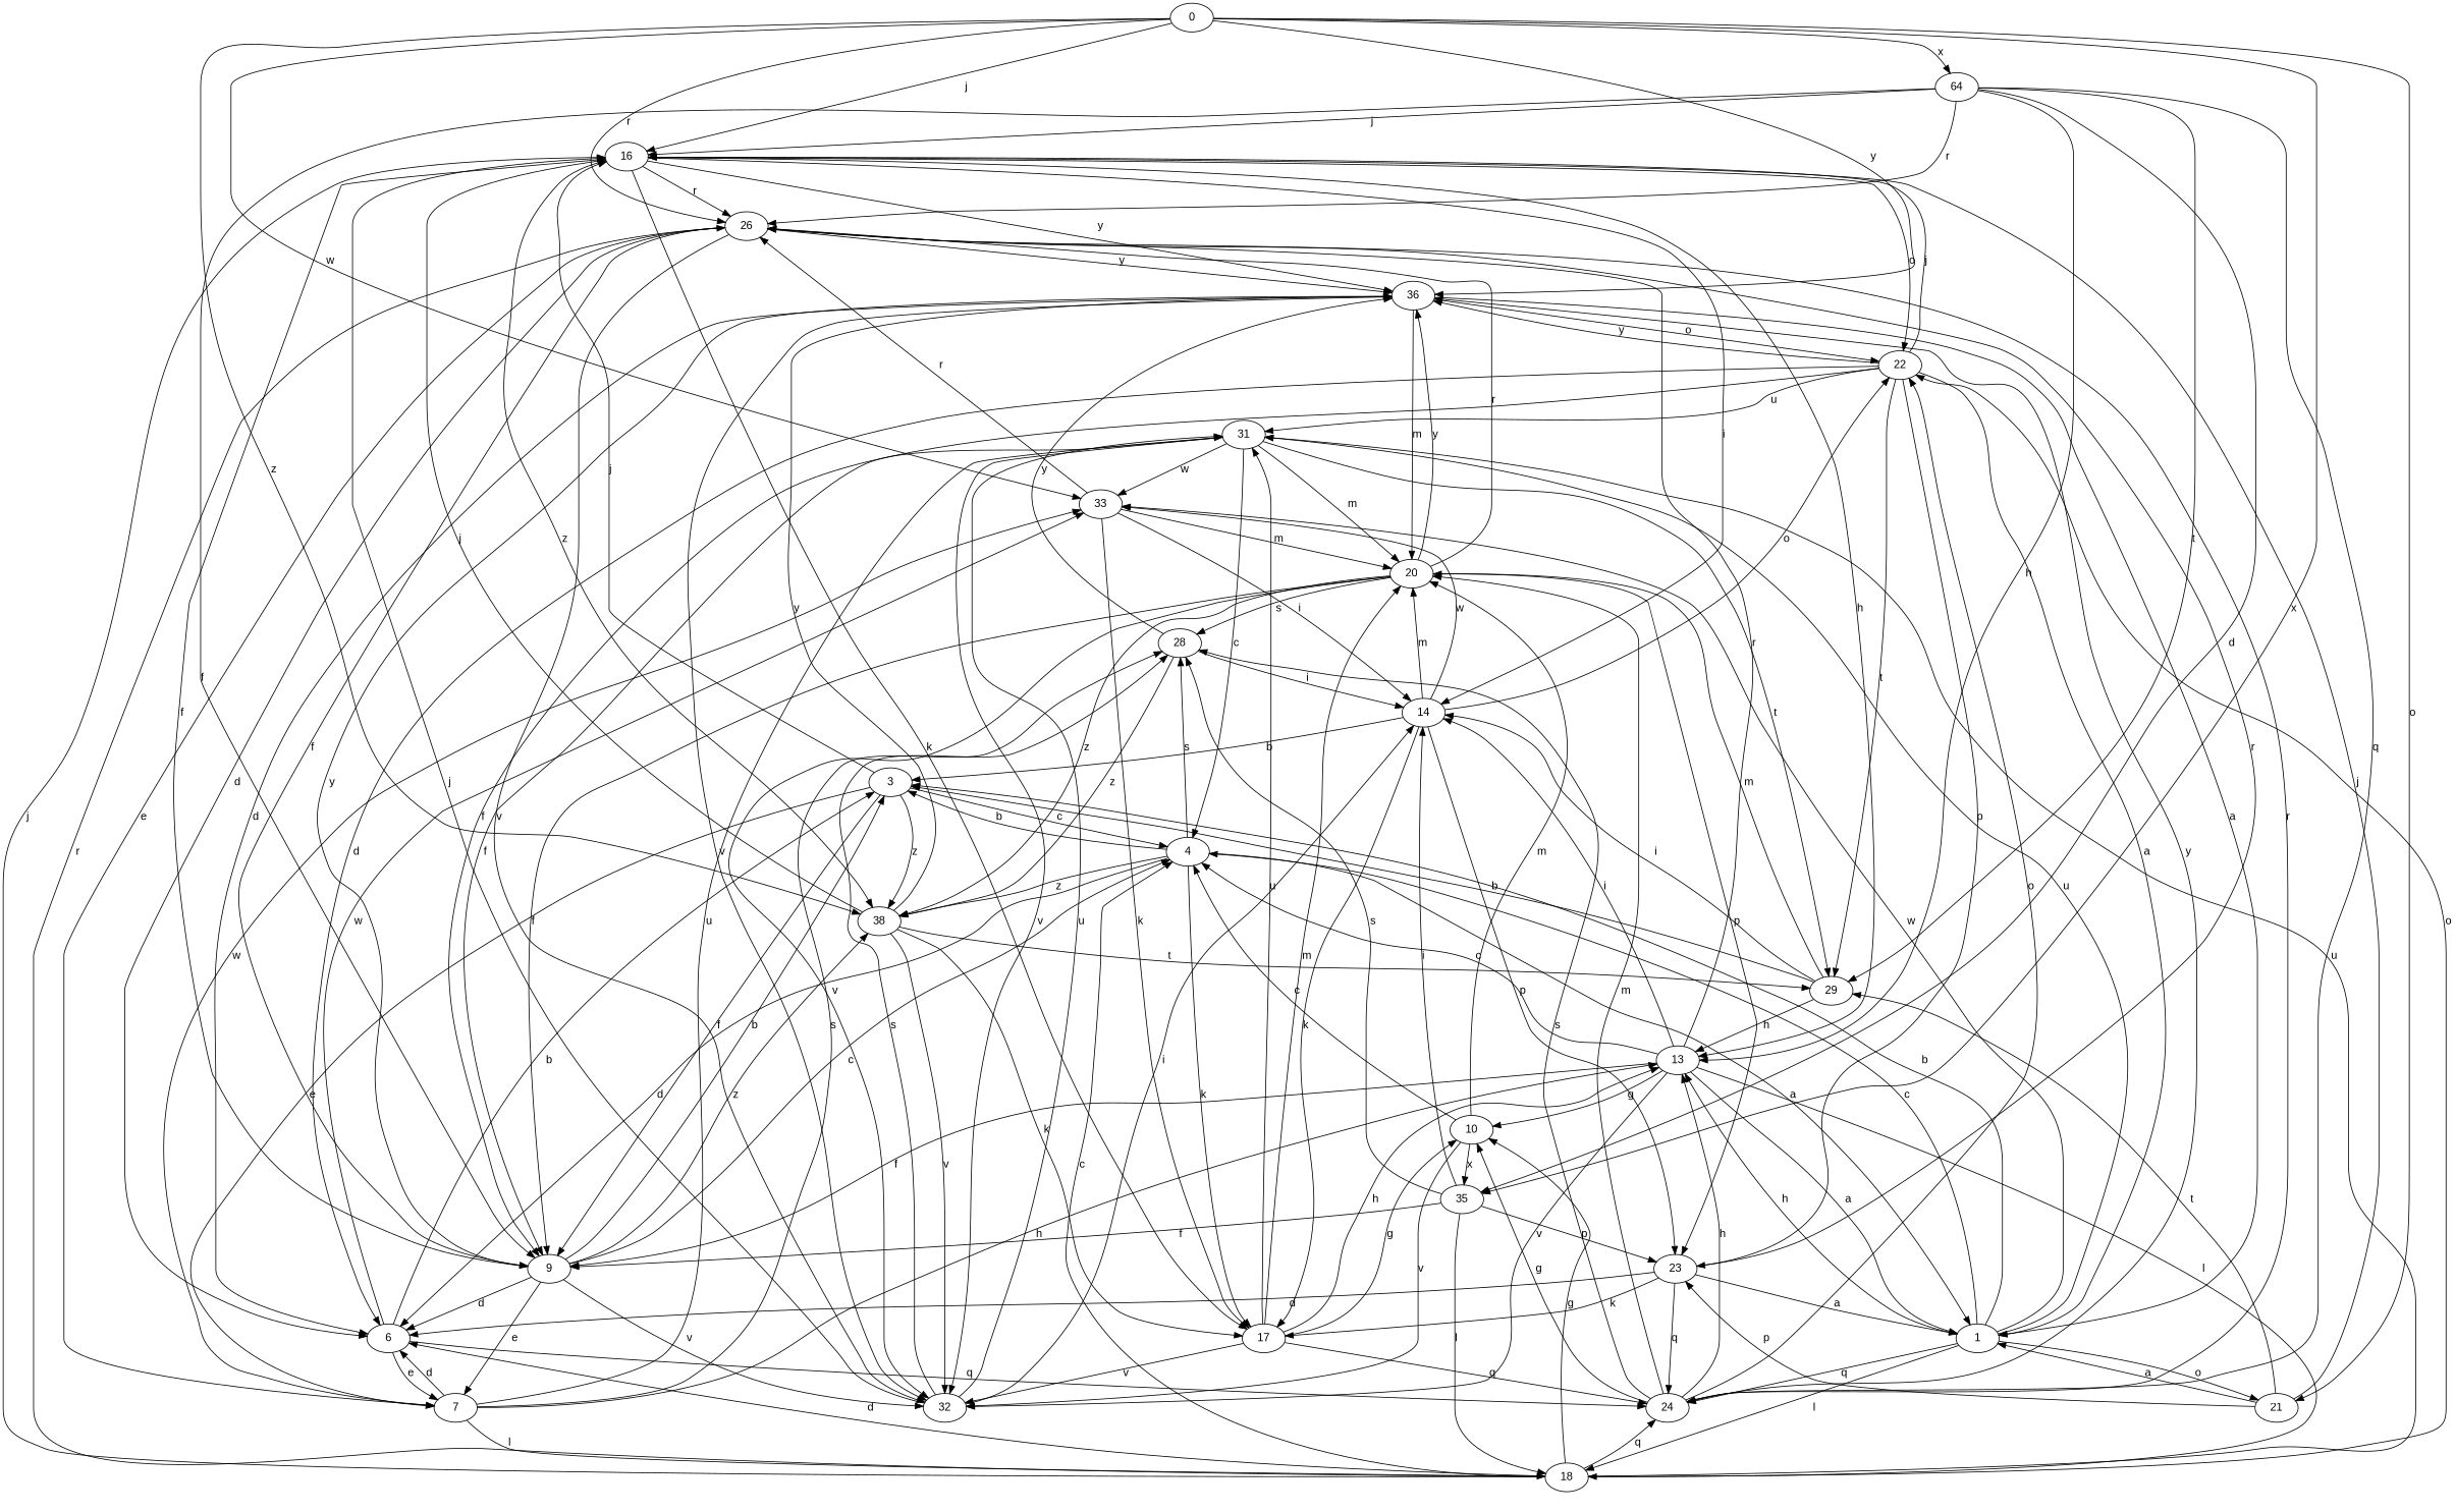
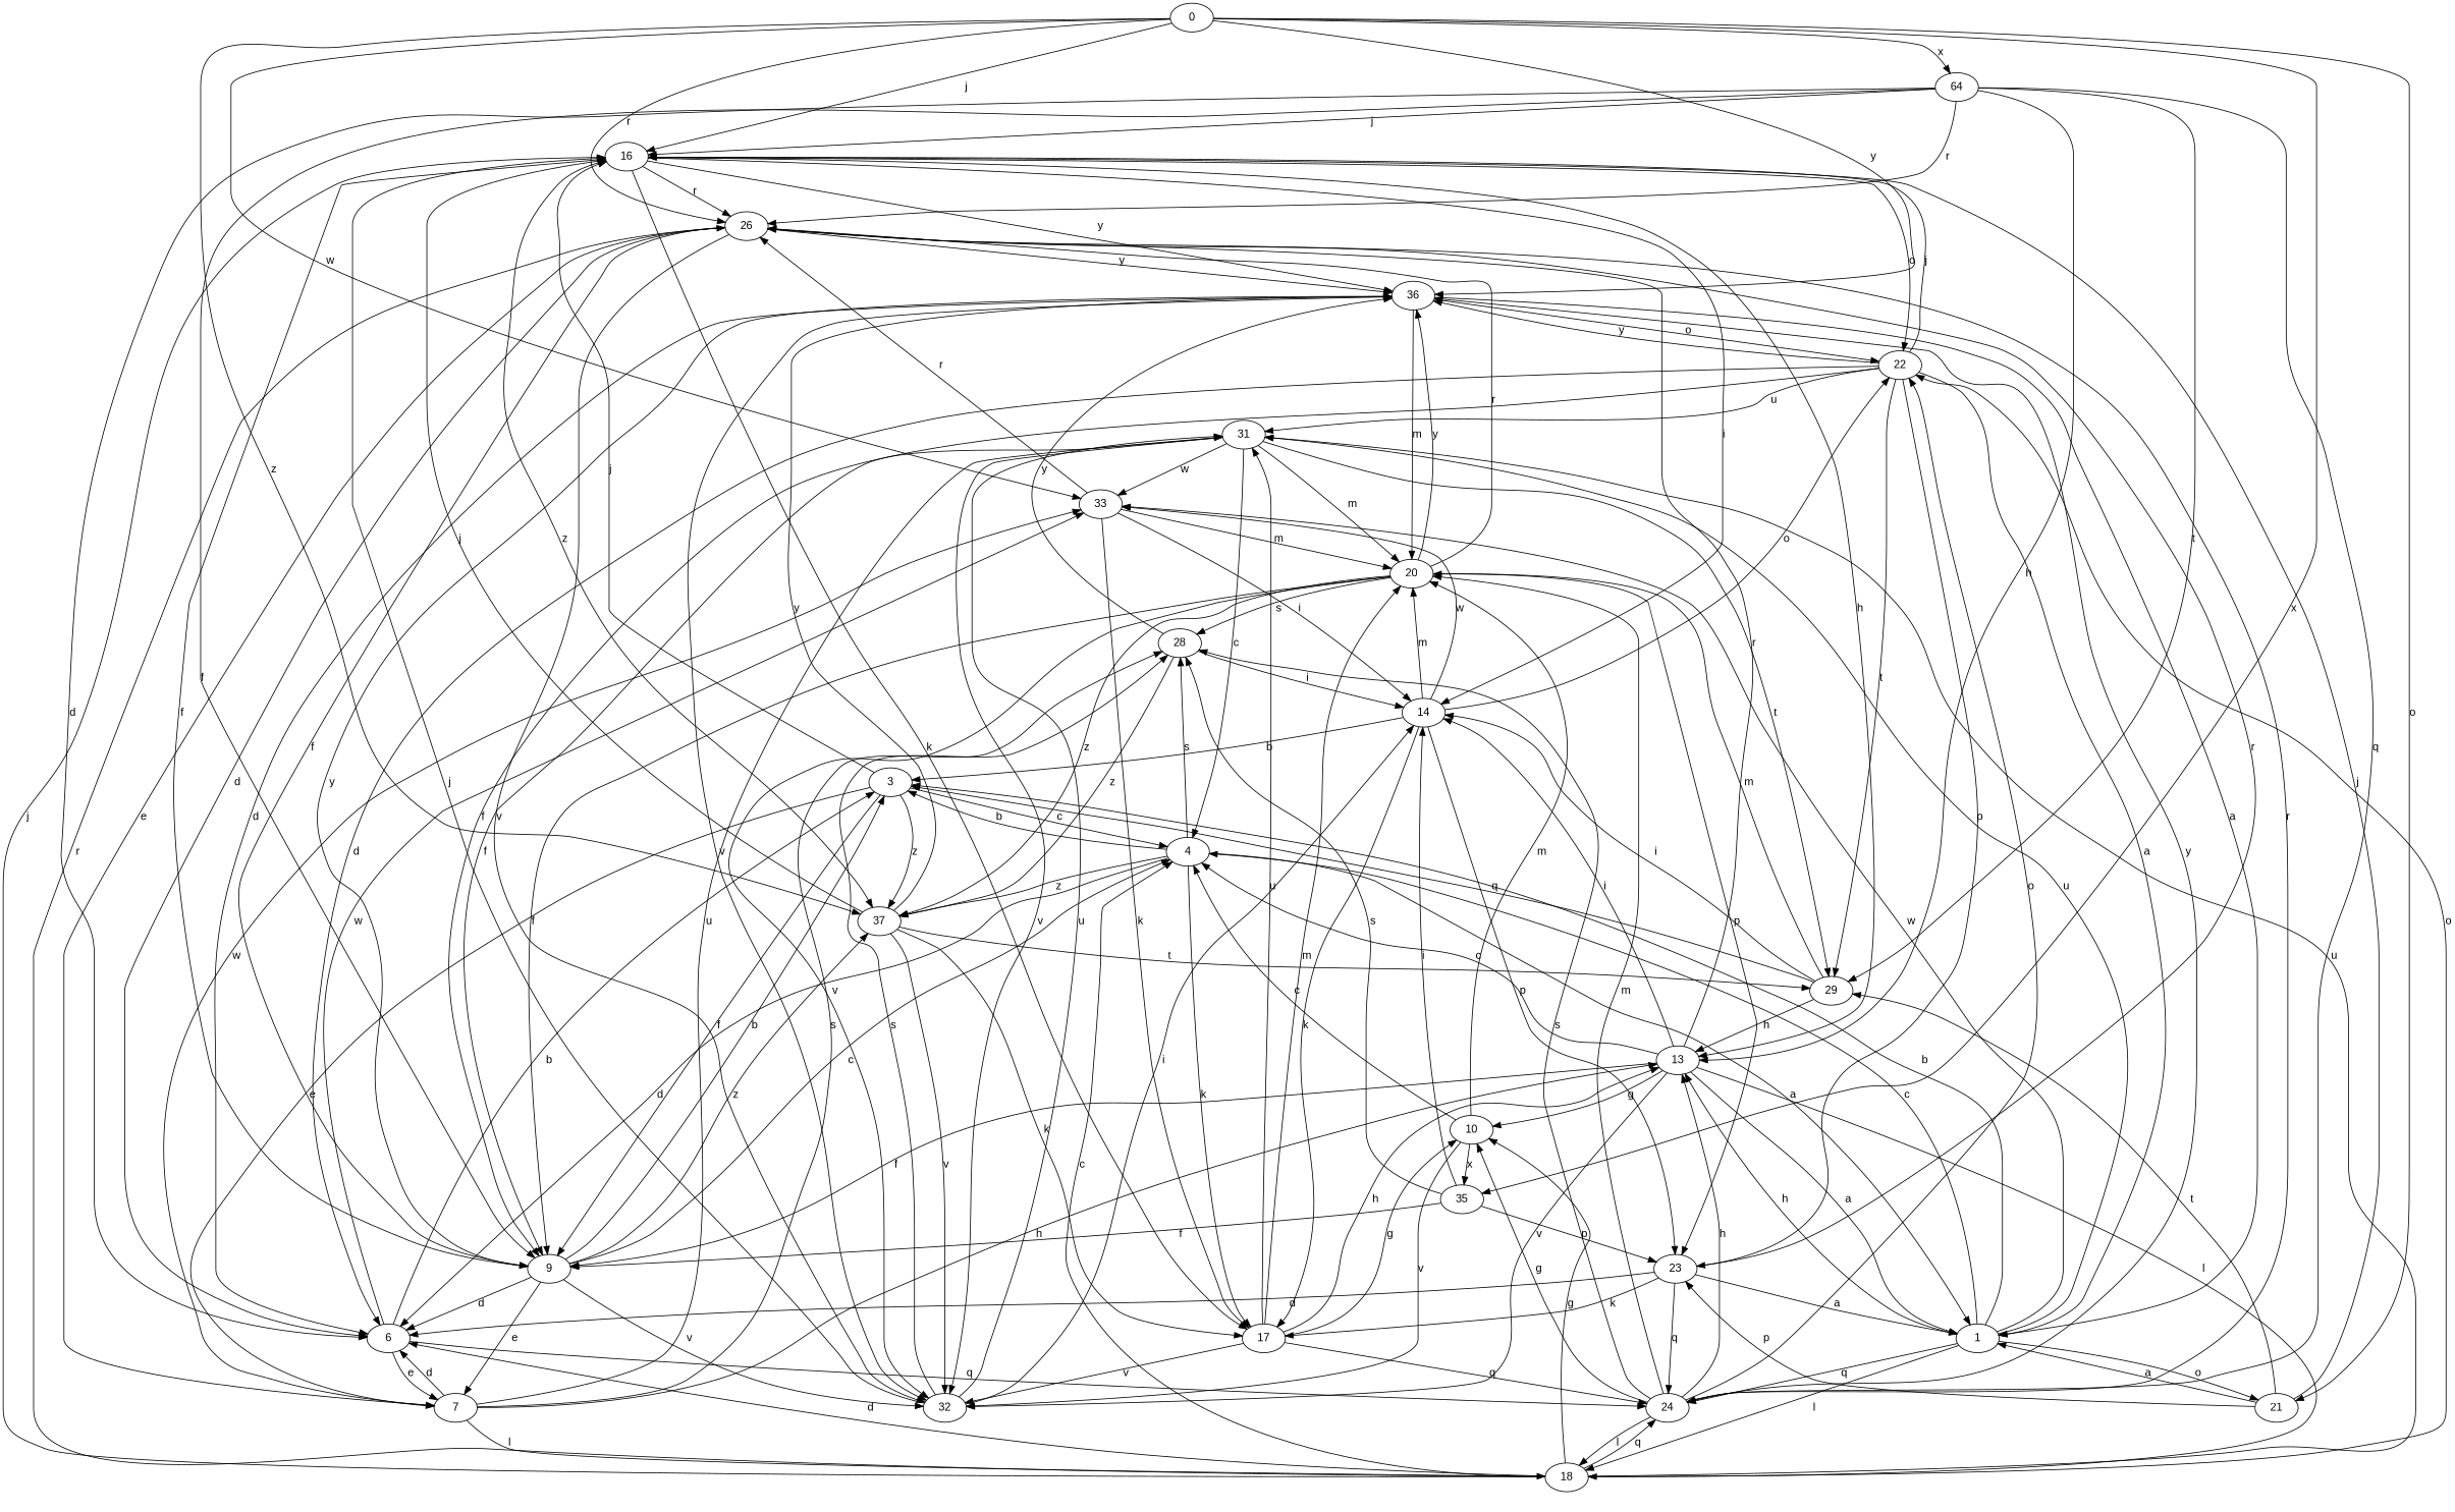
  strict digraph {
    fontname="Liberation Sans"
    node [fontname="Liberation Sans"]
    edge [fontname="Liberation Sans"]
    0
    16
    21
    26
    33
    n6 [label=64]
    35
    36
-   38
+   38 [label=37]
    n10 [label=13]
    9
    17
    14
    22
    1
    23
    29
    7
    6
    32
    20
    24
    28
    3
    4
    18
    31
    10
    0 -> 16 [label=j]
    0 -> 21 [label=o]
    0 -> 26 [label=r]
    0 -> 33 [label=w]
    0 -> n6 [label=x]
    0 -> 35 [label=x]
    0 -> 36 [label=y]
    0 -> 38 [label=z]
    16 -> 26 [label=r]
    16 -> 36 [label=y]
    16 -> 38 [label=z]
    16 -> n10 [label=h]
    16 -> 9 [label=f]
    16 -> 17 [label=k]
    16 -> 14 [label=i]
    16 -> 22 [label=o]
    21 -> 16 [label=j]
    21 -> 1 [label=a]
    21 -> 23 [label=p]
    21 -> 29 [label=t]
    26 -> 36 [label=y]
    26 -> 9 [label=f]
    26 -> 7 [label=e]
    26 -> 6 [label=d]
    26 -> 32 [label=v]
    33 -> 26 [label=r]
    33 -> 17 [label=k]
    33 -> 14 [label=i]
    33 -> 20 [label=m]
    n6 -> 16 [label=j]
    n6 -> 26 [label=r]
    n6 -> n10 [label=h]
    n6 -> 9 [label=f]
    n6 -> 29 [label=t]
-   n6 -> 35 [label=d]
+   n6 -> 6 [label=d]
    n6 -> 24 [label=q]
    35 -> 9 [label=f]
    35 -> 14 [label=i]
    35 -> 23 [label=p]
    35 -> 28 [label=s]
    36 -> 22 [label=o]
    36 -> 1 [label=a]
    36 -> 6 [label=d]
    36 -> 32 [label=v]
    36 -> 20 [label=m]
    38 -> 16 [label=j]
    38 -> 36 [label=y]
    38 -> 17 [label=k]
    38 -> 29 [label=t]
    38 -> 32 [label=v]
    n10 -> 26 [label=r]
    n10 -> 9 [label=f]
    n10 -> 14 [label=i]
    n10 -> 1 [label=a]
    n10 -> 32 [label=v]
    n10 -> 4 [label=c]
    n10 -> 18 [label=l]
    n10 -> 10 [label=g]
    9 -> 36 [label=y]
    9 -> 38 [label=z]
    9 -> 7 [label=e]
    9 -> 6 [label=d]
    9 -> 32 [label=v]
    9 -> 3 [label=b]
    9 -> 4 [label=c]
    17 -> n10 [label=h]
    17 -> 32 [label=v]
    17 -> 20 [label=m]
    17 -> 24 [label=q]
    17 -> 31 [label=u]
    17 -> 10 [label=g]
    14 -> 33 [label=w]
    14 -> 17 [label=k]
    14 -> 22 [label=o]
    14 -> 23 [label=p]
    14 -> 20 [label=m]
    14 -> 3 [label=b]
    22 -> 16 [label=j]
    22 -> 36 [label=y]
    22 -> 9 [label=f]
    22 -> 1 [label=a]
    22 -> 23 [label=p]
    22 -> 29 [label=t]
    22 -> 6 [label=d]
    22 -> 31 [label=u]
    1 -> 21 [label=o]
    1 -> 33 [label=w]
    1 -> n10 [label=h]
    1 -> 24 [label=q]
    1 -> 3 [label=b]
    1 -> 4 [label=c]
    1 -> 18 [label=l]
    1 -> 31 [label=u]
    23 -> 26 [label=r]
    23 -> 17 [label=k]
    23 -> 1 [label=a]
    23 -> 6 [label=d]
    23 -> 24 [label=q]
    29 -> n10 [label=h]
    29 -> 14 [label=i]
    29 -> 20 [label=m]
-   29 -> 3 [label=b]
+   29 -> 3 [label=q]
    7 -> 33 [label=w]
    7 -> n10 [label=h]
    7 -> 6 [label=d]
    7 -> 28 [label=s]
    7 -> 18 [label=l]
    7 -> 31 [label=u]
    6 -> 33 [label=w]
    6 -> 7 [label=e]
    6 -> 24 [label=q]
    6 -> 3 [label=b]
    32 -> 16 [label=j]
    32 -> 14 [label=i]
    32 -> 28 [label=s]
    32 -> 31 [label=u]
    20 -> 26 [label=r]
    20 -> 36 [label=y]
    20 -> 38 [label=z]
    20 -> 9 [label=f]
    20 -> 23 [label=p]
    20 -> 32 [label=v]
    20 -> 28 [label=s]
    24 -> 26 [label=r]
    24 -> 36 [label=y]
    24 -> n10 [label=h]
    24 -> 22 [label=o]
    24 -> 20 [label=m]
    24 -> 28 [label=s]
-   35 -> 18 [label=l]
+   24 -> 18 [label=l]
    24 -> 10 [label=g]
    28 -> 36 [label=y]
    28 -> 38 [label=z]
    28 -> 14 [label=i]
    3 -> 16 [label=j]
    3 -> 38 [label=z]
    3 -> 9 [label=f]
    3 -> 7 [label=e]
    3 -> 4 [label=c]
    4 -> 38 [label=z]
    4 -> 17 [label=k]
    4 -> 1 [label=a]
    4 -> 6 [label=d]
    4 -> 28 [label=s]
    4 -> 3 [label=b]
    18 -> 16 [label=j]
    18 -> 26 [label=r]
    18 -> 22 [label=o]
    18 -> 6 [label=d]
    18 -> 24 [label=q]
    18 -> 4 [label=c]
    18 -> 31 [label=u]
    18 -> 10 [label=g]
    31 -> 33 [label=w]
    31 -> 9 [label=f]
    31 -> 29 [label=t]
    31 -> 32 [label=v]
    31 -> 20 [label=m]
    31 -> 4 [label=c]
    10 -> 35 [label=x]
    10 -> 32 [label=v]
    10 -> 20 [label=m]
    10 -> 4 [label=c]
  }
